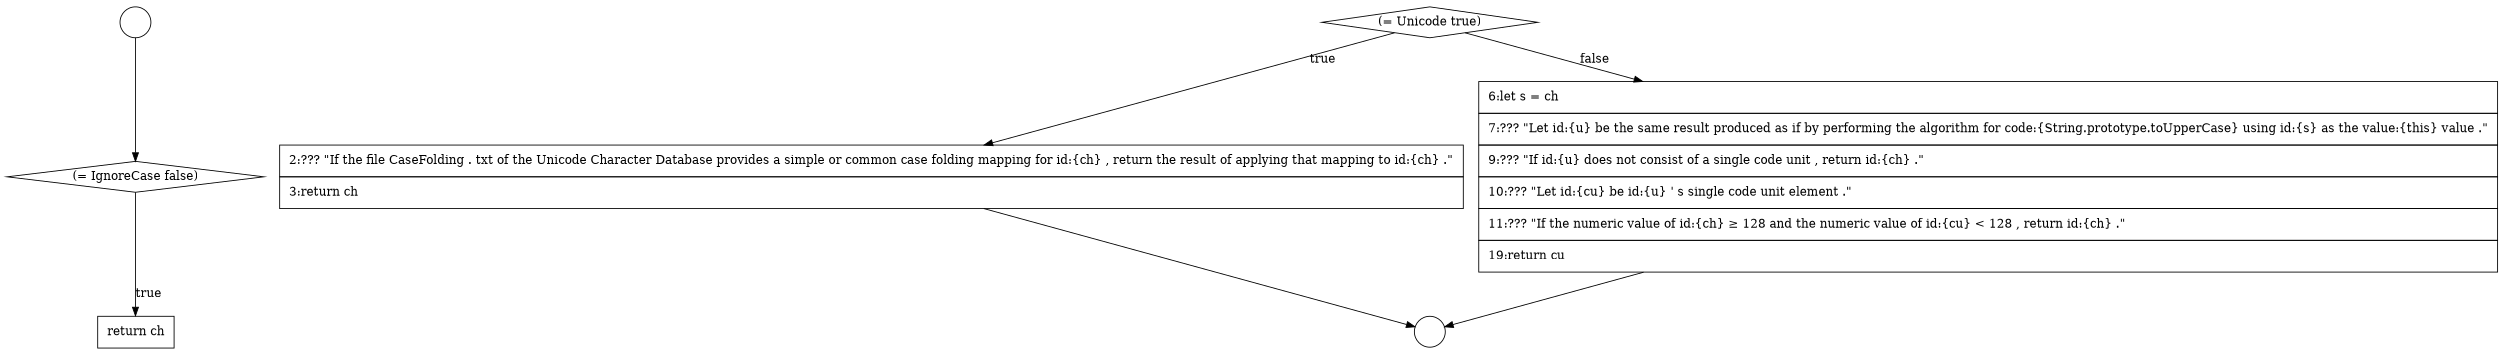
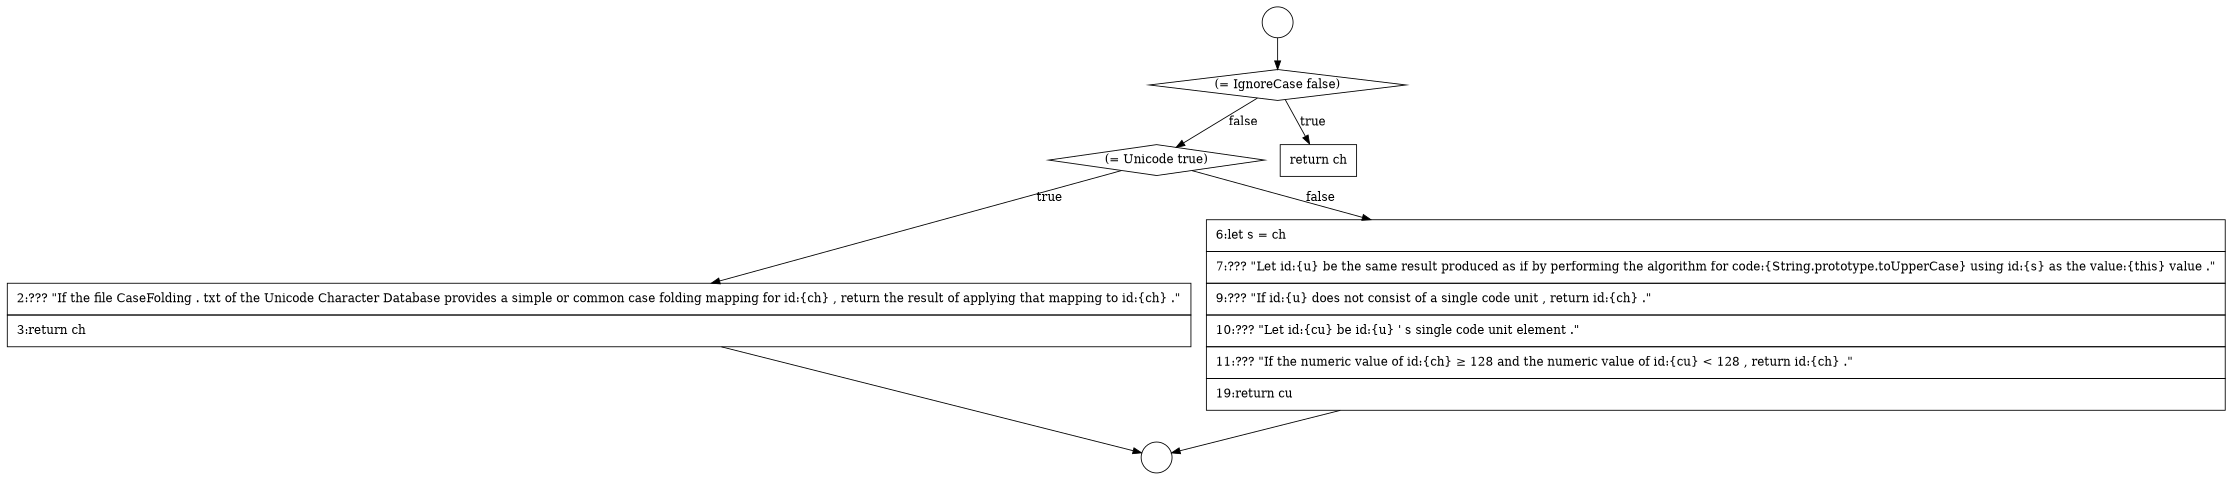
  digraph {
    node [color=black fillcolor=white shape=none style=filled]
    edge [color=black]
    n1 [label=" " shape=circle]
    n2 [label=<<font color="black">(= IgnoreCase false)</font>> shape=diamond]
    n3 [label=<<font color="black">(= Unicode true)</font>> shape=diamond]
    n4 [label=<<font color="black">     <table border="0" cellborder="1" cellspacing="0" cellpadding="10">       <tr><td align="left">return ch</td></tr>     </table>   </font>> margin=0]
    n5 [label=" " shape=circle]
    n6 [label=<<font color="black">     <table border="0" cellborder="1" cellspacing="0" cellpadding="10">       <tr><td align="left">2:??? &quot;If the file CaseFolding . txt of the Unicode Character Database provides a simple or common case folding mapping for id:{ch} , return the result of applying that mapping to id:{ch} .&quot;</td></tr>       <tr><td align="left">3:return ch</td></tr>     </table>   </font>> margin=0]
    n7 [label=<<font color="black">     <table border="0" cellborder="1" cellspacing="0" cellpadding="10">       <tr><td align="left">6:let s = ch</td></tr>       <tr><td align="left">7:??? &quot;Let id:{u} be the same result produced as if by performing the algorithm for code:{String.prototype.toUpperCase} using id:{s} as the value:{this} value .&quot;</td></tr>       <tr><td align="left">9:??? &quot;If id:{u} does not consist of a single code unit , return id:{ch} .&quot;</td></tr>       <tr><td align="left">10:??? &quot;Let id:{cu} be id:{u} ' s single code unit element .&quot;</td></tr>       <tr><td align="left">11:??? &quot;If the numeric value of id:{ch} &ge; 128 and the numeric value of id:{cu} &lt; 128 , return id:{ch} .&quot;</td></tr>       <tr><td align="left">19:return cu</td></tr>     </table>   </font>> margin=0]
    n1 -> n2
+   n2 -> n3 [label=<<font color="black">false</font>>]
    n2 -> n4 [label=<<font color="black">true</font>>]
    n3 -> n6 [label=<<font color="black">true</font>>]
    n3 -> n7 [label=<<font color="black">false</font>>]
    n6 -> n5
    n7 -> n5
  }
